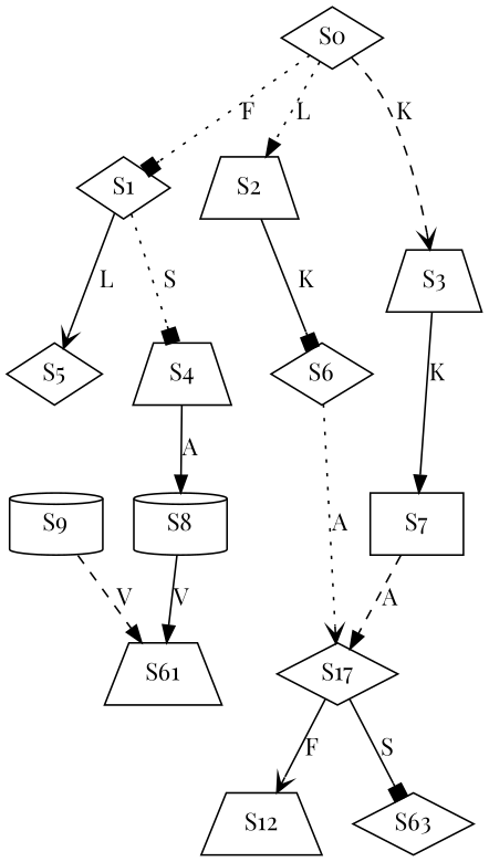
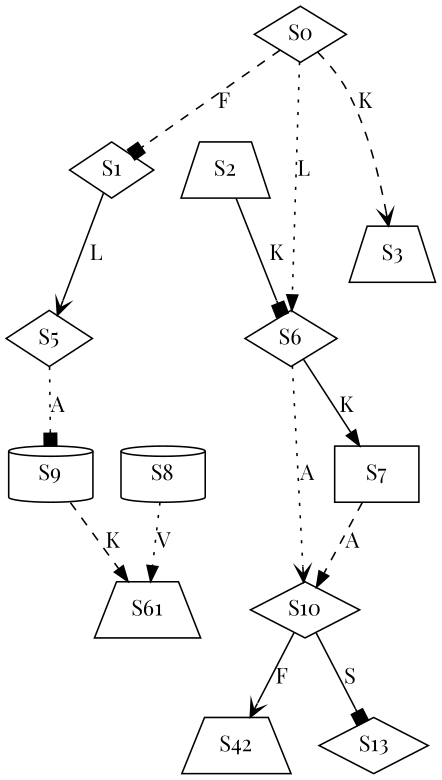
  strict digraph {
    fontname="Playfair Display"
    node [fontname="Playfair Display" shape=diamond]
    edge [arrowhead=normal fontname="Playfair Display" style=dotted]
    S0
    S1
    S2 [shape=trapezium]
    S3 [shape=trapezium]
-   S4 [shape=trapezium]
    S5
    S6
    S7 [shape=box]
    S8 [shape=cylinder]
    S9 [shape=cylinder]
-   S10 [label=S17]
+   S10
    n12 [label=S61 shape=trapezium]
-   S12 [shape=trapezium]
-   S13 [label=S63]
-   S0 -> S1 [arrowhead=box label=F]
-   S0 -> S2 [label=L]
+   S12 [shape=trapezium label=S42]
+   S13
+   S0 -> S1 [arrowhead=box label=F style=dashed]
+   S0 -> S6 [label=L]
    S0 -> S3 [arrowhead=vee label=K style=dashed]
-   S1 -> S4 [arrowhead=box label=S]
    S1 -> S5 [arrowhead=vee label=L style=solid]
    S2 -> S6 [arrowhead=box label=K style=solid]
-   S3 -> S7 [label=K style=solid]
-   S4 -> S8 [label=A style=solid]
+   S6 -> S7 [label=K style=solid]
+   S5 -> S9 [arrowhead=box label=A]
    S6 -> S10 [arrowhead=vee label=A]
    S7 -> S10 [label=A style=dashed]
-   S8 -> n12 [label=V style=solid]
-   S9 -> n12 [label=V style=dashed]
+   S8 -> n12 [label=V]
+   S9 -> n12 [label=K style=dashed]
    S10 -> S12 [arrowhead=vee label=F style=solid]
    S10 -> S13 [arrowhead=box label=S style=solid]
  }
